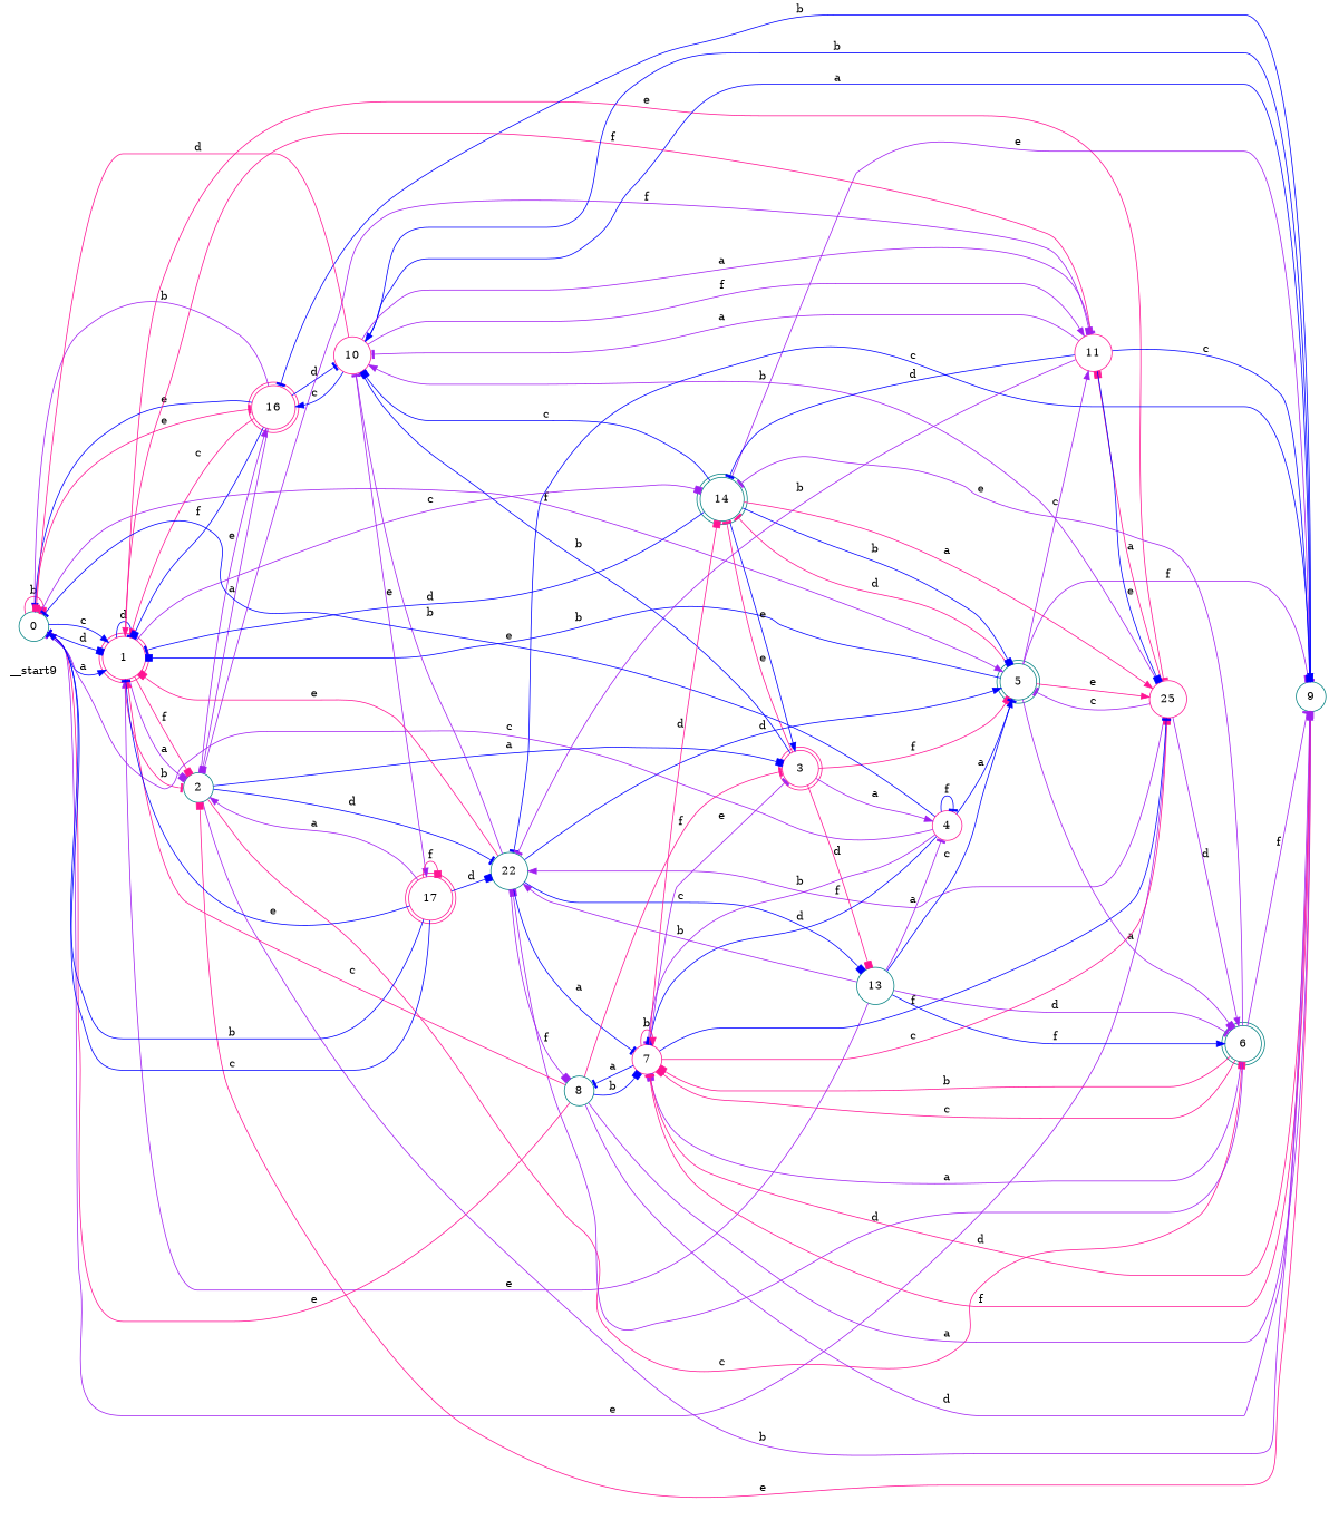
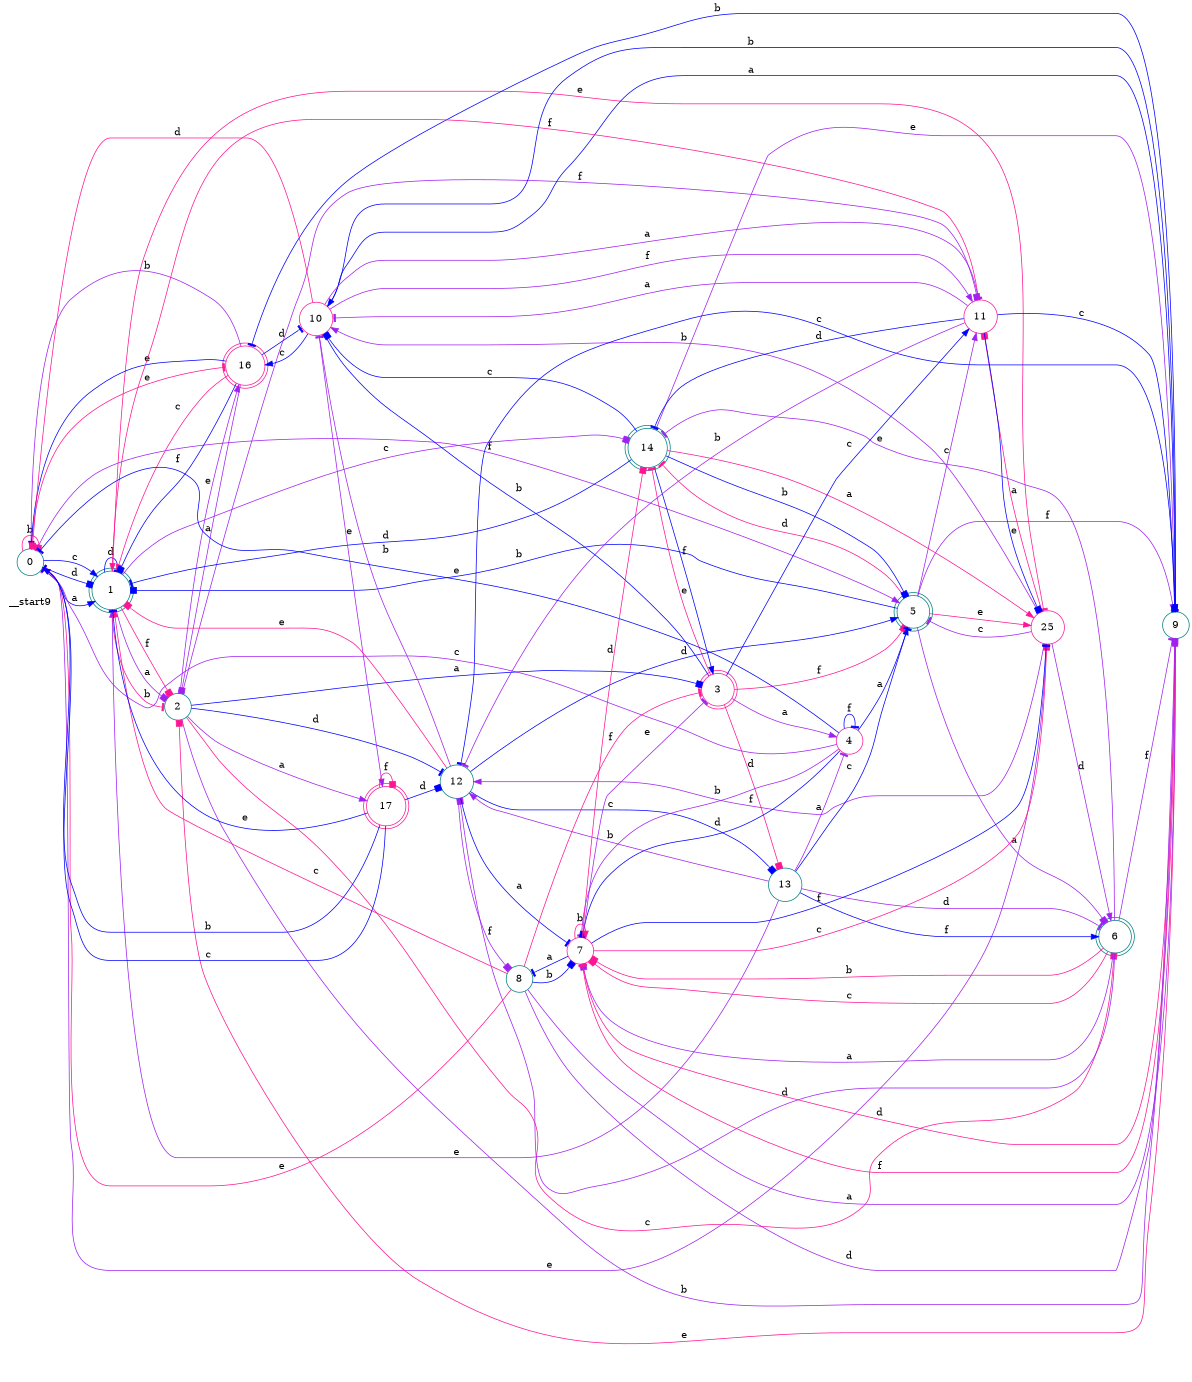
  digraph {
    rankdir=LR
    node [color=deeppink shape=circle fillcolor=white style=filled]
    edge [arrowhead=tee color=blue]
    n1 [label=__start9 shape=none fillcolor="" style=""]
    n2 [color=teal label=0]
-   n3 [label=1 shape=doublecircle style="rounded,filled"]
+   n3 [color=teal label=1 shape=doublecircle style="rounded,filled"]
    n4 [color=teal label=5 shape=doublecircle style="rounded,filled"]
    n5 [label=16 shape=doublecircle style="rounded,filled"]
    n6 [color=teal label=2]
    n7 [color=teal label=14 shape=doublecircle style="rounded,filled"]
    n8 [label=25]
    n9 [color=teal label=6 shape=doublecircle style="rounded,filled"]
    n10 [color=teal label=9]
    n11 [label=11]
    n12 [label=10]
    n13 [label=3 shape=doublecircle style="rounded,filled"]
-   n14 [color=teal label=22]
+   n14 [color=teal label=12]
    n15 [label=4]
    n16 [color=teal label=13]
    n17 [label=7]
    n18 [color=teal label=8]
    n19 [label=17 shape=doublecircle style="rounded,filled"]
    n2 -> n2 [arrowhead=box color=deeppink label=b]
    n2 -> n3 [arrowhead=normal label=a]
    n2 -> n3 [arrowhead=normal label=c]
    n2 -> n3 [arrowhead=box label=d]
    n2 -> n4 [arrowhead=normal color=purple label=f]
    n2 -> n5 [color=deeppink label=e]
    n3 -> n3 [label=d]
    n3 -> n6 [arrowhead=box color=purple label=a]
    n3 -> n6 [color=deeppink label=b]
    n3 -> n6 [arrowhead=box color=deeppink label=f]
    n3 -> n7 [arrowhead=box color=purple label=c]
    n3 -> n8 [color=deeppink label=e]
    n4 -> n3 [arrowhead=box label=b]
    n4 -> n7 [color=deeppink label=d]
    n4 -> n8 [arrowhead=normal color=deeppink label=e]
    n4 -> n9 [arrowhead=box color=purple label=a]
-   n4 -> n10 [arrowhead=box color=purple label=f]
+   n4 -> n10 [arrowhead=normal color=purple label=f]
    n4 -> n11 [arrowhead=normal color=purple label=c]
    n5 -> n2 [arrowhead=normal color=purple label=b]
    n5 -> n2 [arrowhead=normal label=e]
    n5 -> n3 [arrowhead=normal color=deeppink label=c]
    n5 -> n3 [arrowhead=box label=f]
    n5 -> n6 [arrowhead=box color=purple label=a]
    n5 -> n12 [label=d]
    n6 -> n5 [arrowhead=normal color=purple label=e]
    n6 -> n9 [arrowhead=box color=deeppink label=c]
    n6 -> n10 [arrowhead=box color=purple label=b]
    n6 -> n11 [arrowhead=box color=purple label=f]
    n6 -> n13 [arrowhead=box label=a]
    n6 -> n14 [label=d]
    n7 -> n3 [label=d]
    n7 -> n4 [arrowhead=box label=b]
    n7 -> n8 [arrowhead=normal color=deeppink label=a]
    n7 -> n10 [color=purple label=e]
    n7 -> n12 [arrowhead=box label=c]
-   n7 -> n13 [arrowhead=normal label=e]
+   n7 -> n13 [arrowhead=normal label=f]
    n8 -> n2 [color=purple label=e]
    n8 -> n4 [color=purple label=c]
    n8 -> n9 [arrowhead=normal color=purple label=d]
    n8 -> n11 [arrowhead=box color=deeppink label=a]
    n8 -> n12 [arrowhead=normal color=purple label=b]
    n8 -> n14 [arrowhead=normal color=purple label=f]
    n9 -> n7 [color=purple label=e]
    n9 -> n10 [color=purple label=f]
    n9 -> n14 [arrowhead=box color=purple label=d]
    n9 -> n17 [arrowhead=box color=purple label=a]
    n9 -> n17 [arrowhead=box color=deeppink label=b]
    n9 -> n17 [arrowhead=box color=deeppink label=c]
    n10 -> n5 [label=b]
    n10 -> n6 [arrowhead=box color=deeppink label=e]
    n10 -> n12 [arrowhead=normal label=a]
    n10 -> n14 [label=c]
    n10 -> n17 [color=deeppink label=d]
    n10 -> n17 [color=deeppink label=f]
    n11 -> n3 [arrowhead=normal color=deeppink label=f]
    n11 -> n7 [label=d]
    n11 -> n8 [arrowhead=box label=e]
    n11 -> n10 [arrowhead=box label=c]
    n11 -> n12 [color=purple label=a]
    n11 -> n14 [color=purple label=b]
    n12 -> n2 [arrowhead=box color=deeppink label=d]
    n12 -> n5 [arrowhead=normal label=c]
    n12 -> n10 [arrowhead=normal label=b]
    n12 -> n11 [color=purple label=a]
    n12 -> n11 [arrowhead=normal color=purple label=f]
    n12 -> n19 [arrowhead=normal color=purple label=e]
    n13 -> n4 [arrowhead=box color=deeppink label=f]
    n13 -> n7 [color=deeppink label=e]
+   n13 -> n11 [arrowhead=normal label=c]
    n13 -> n12 [label=b]
    n13 -> n15 [arrowhead=normal color=purple label=a]
    n13 -> n16 [arrowhead=box color=deeppink label=d]
    n14 -> n3 [arrowhead=box color=deeppink label=e]
    n14 -> n4 [arrowhead=normal label=d]
    n14 -> n12 [color=purple label=b]
    n14 -> n16 [arrowhead=box label=c]
    n14 -> n17 [label=a]
    n14 -> n18 [arrowhead=box color=purple label=f]
    n15 -> n2 [color=purple label=c]
    n15 -> n2 [label=e]
    n15 -> n4 [label=a]
    n15 -> n15 [label=f]
    n15 -> n17 [color=purple label=b]
    n15 -> n17 [arrowhead=box label=d]
    n16 -> n3 [arrowhead=normal color=purple label=e]
    n16 -> n4 [arrowhead=normal label=c]
    n16 -> n9 [color=purple label=d]
    n16 -> n9 [arrowhead=normal label=f]
    n16 -> n14 [arrowhead=normal color=purple label=b]
    n16 -> n15 [color=purple label=a]
    n17 -> n7 [arrowhead=box color=deeppink label=d]
    n17 -> n8 [arrowhead=box color=deeppink label=c]
    n17 -> n8 [label=f]
    n17 -> n13 [color=purple label=e]
    n17 -> n17 [arrowhead=normal color=deeppink label=b]
    n17 -> n18 [label=a]
    n18 -> n2 [arrowhead=normal color=deeppink label=e]
    n18 -> n3 [arrowhead=normal color=deeppink label=c]
    n18 -> n10 [arrowhead=normal color=purple label=a]
    n18 -> n10 [arrowhead=normal color=purple label=d]
    n18 -> n13 [color=deeppink label=f]
    n18 -> n17 [arrowhead=box label=b]
    n19 -> n2 [label=b]
    n19 -> n2 [arrowhead=normal label=c]
    n19 -> n3 [label=e]
-   n19 -> n6 [arrowhead=normal color=purple label=a]
+   n6 -> n19 [arrowhead=normal color=purple label=a]
    n19 -> n14 [arrowhead=box label=d]
    n19 -> n19 [arrowhead=box color=deeppink label=f]
  }
